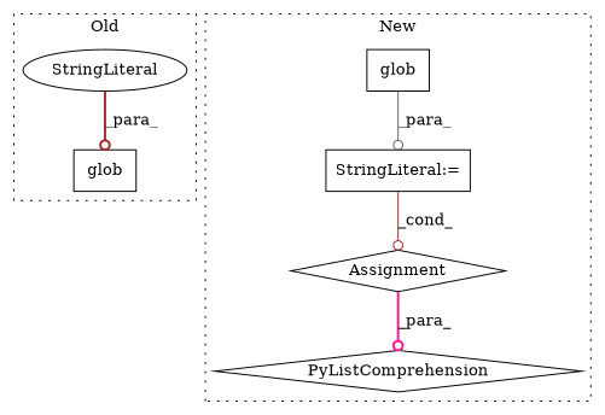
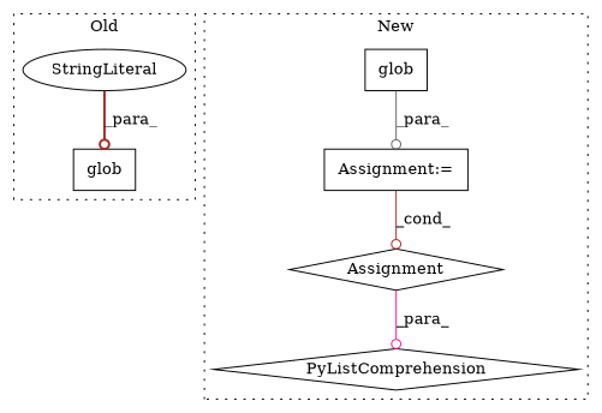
  digraph {
    node [a=32 l="5,1" s=2957 shape=box]
    edge [arrowhead=odot color=brown style=bold]
    n1 [label=glob s="2738,2750"]
    n2 [a=45 l=7 label=StringLiteral s=2743 shape=ellipse]
    n3 [a=113 l=70 label=Assignment shape=diamond]
    n4 [a=109 l=140 label=PyListComprehension s=2895 shape=diamond]
-   n5 [a=7 l=70 label="StringLiteral:="]
+   n5 [a=7 l=70 label="Assignment:="]
    n6 [label=glob s="2964,3005"]
    subgraph cluster_1 {
      label=Old
      style=dotted
      n1
      n2
    }
    subgraph cluster_2 {
      label=New
      style=dotted
      n3
      n4
      n5
      n6
    }
    n2 -> n1 [label=_para_]
-   n3 -> n4 [color=deeppink label=_para_]
+   n3 -> n4 [color=deeppink label=_para_ style=solid]
    n5 -> n3 [label=_cond_ style=solid]
    n6 -> n5 [color=gray40 label=_para_ style=solid]
  }
